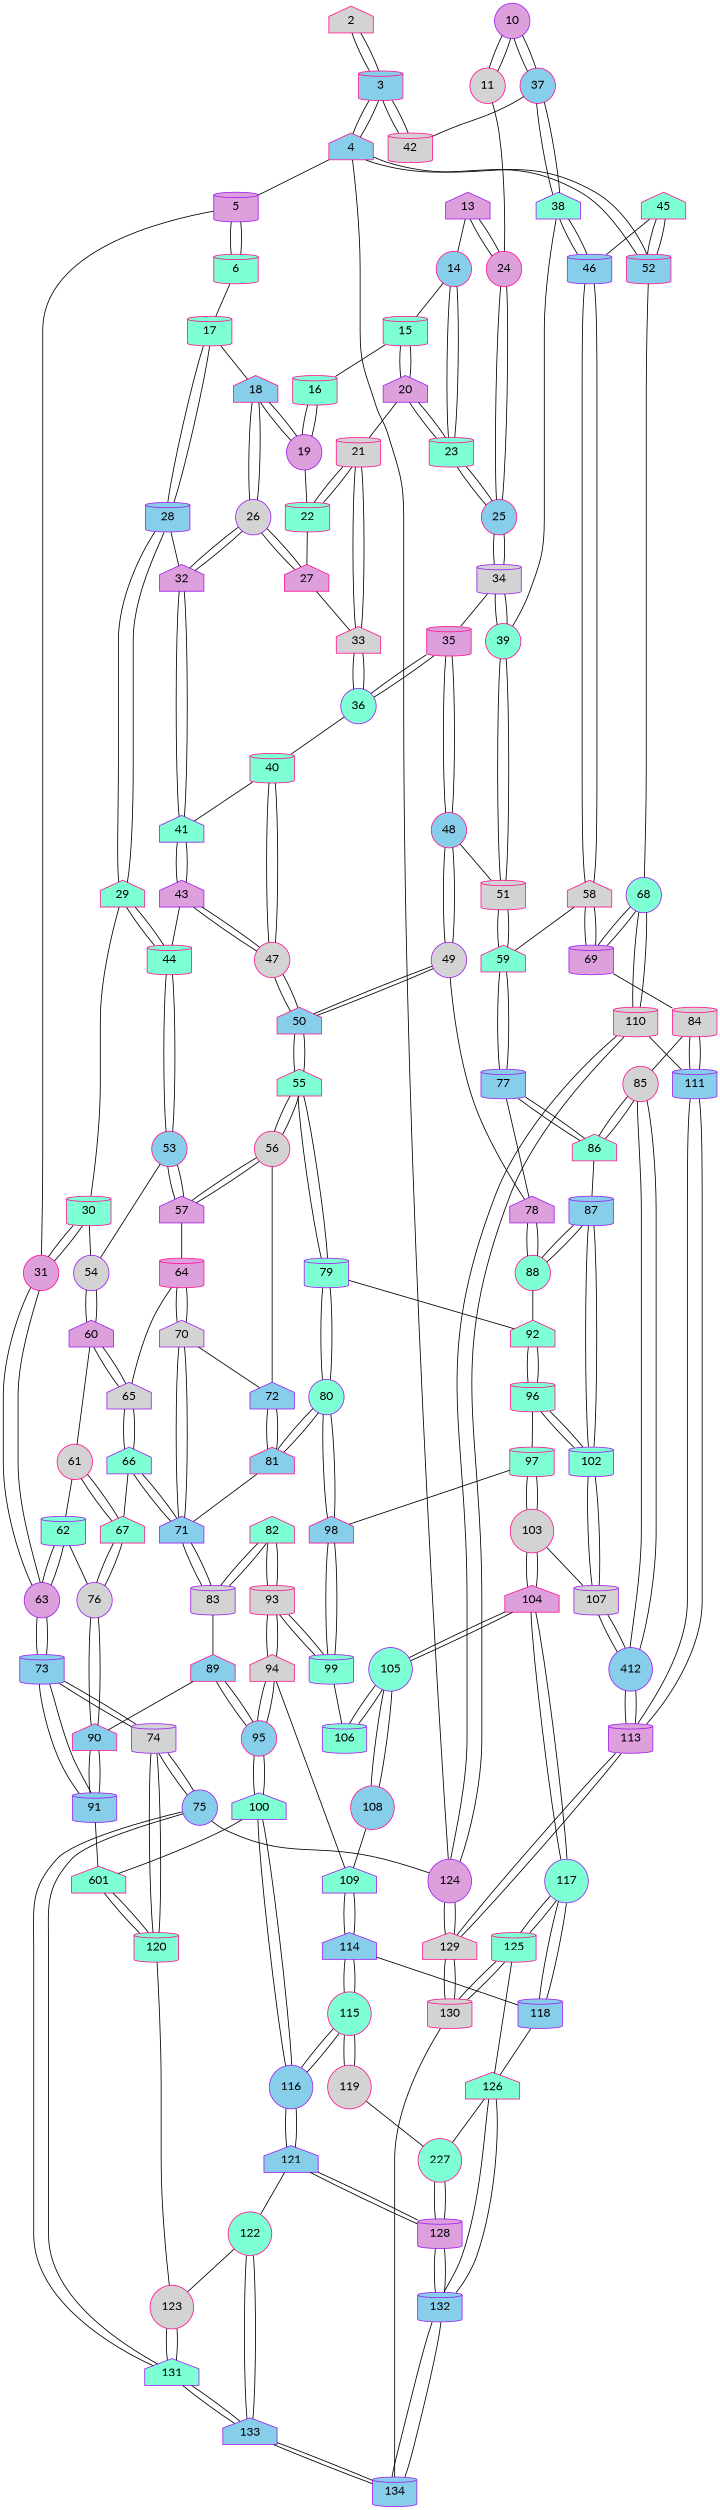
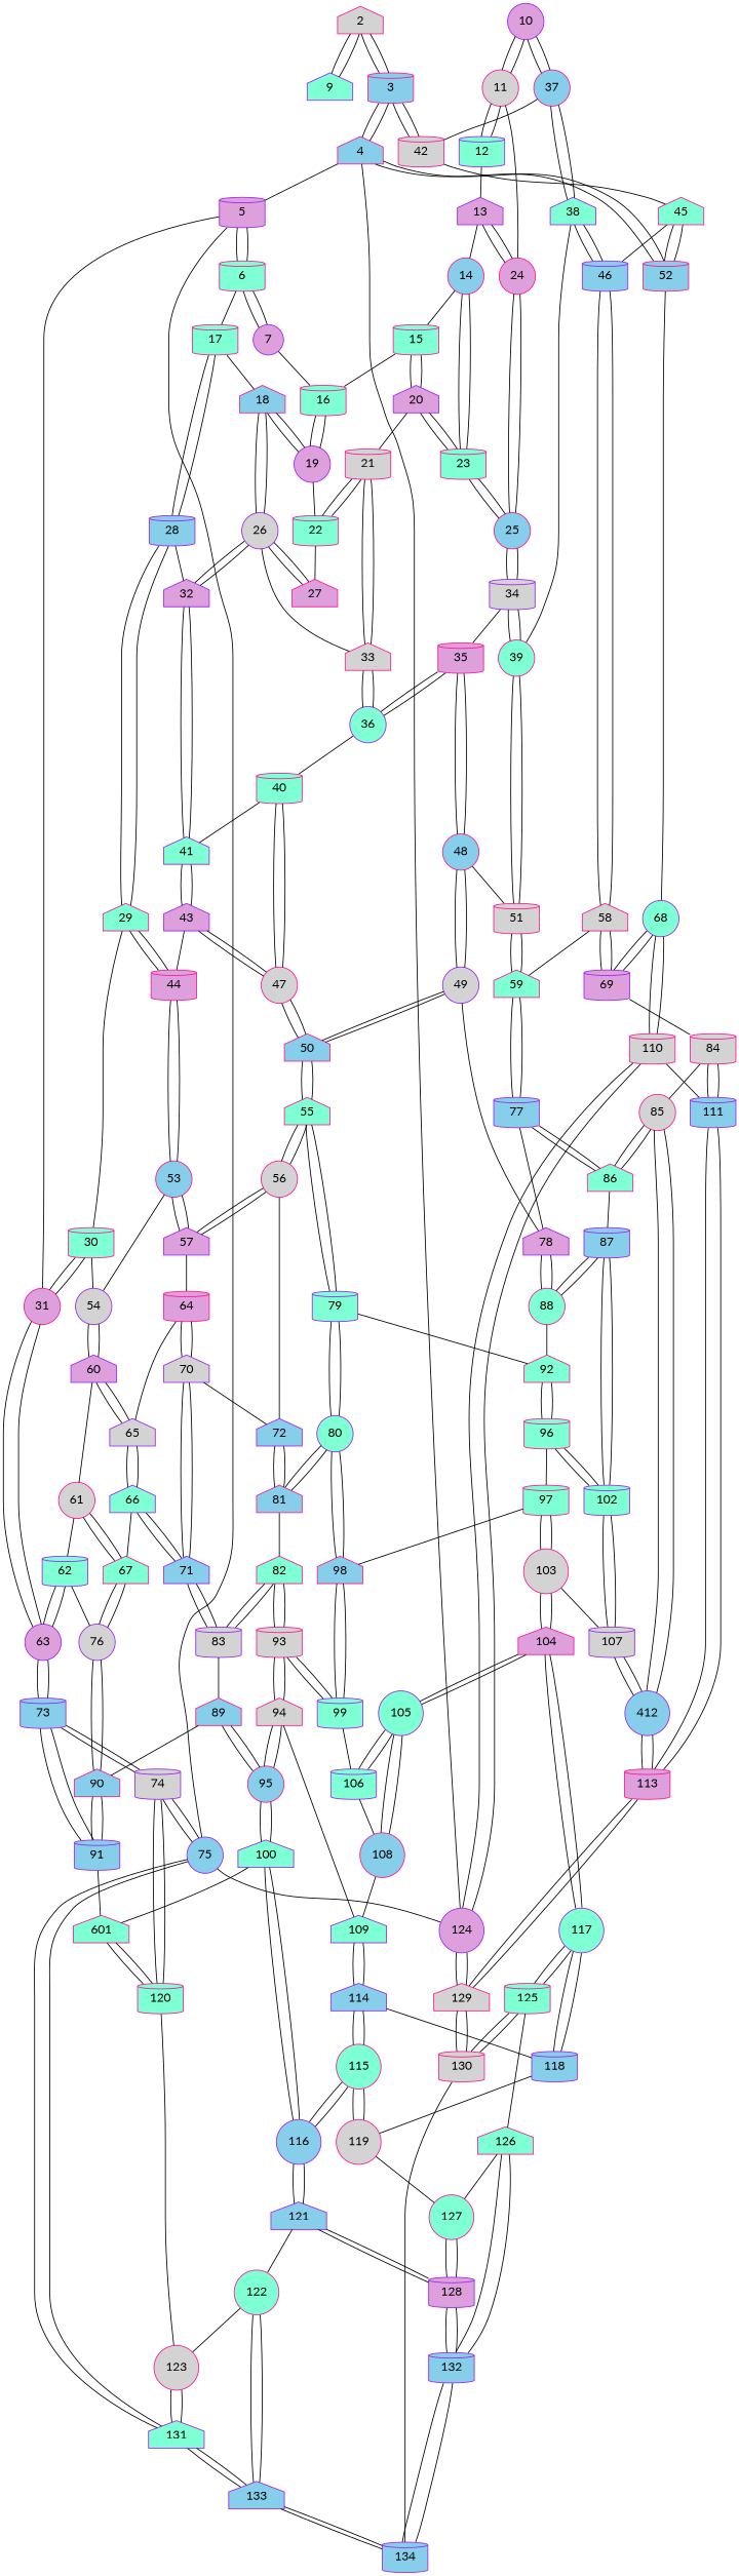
  graph {
    fontname=Lato
    node [color=deeppink fillcolor=aquamarine fontname=Lato shape=cylinder style=filled]
    edge [fontname=Lato]
    2 [fillcolor=lightgrey shape=house]
+   9 [color=purple shape=house]
    3 [fillcolor=skyblue]
    4 [fillcolor=skyblue shape=house]
    42 [fillcolor=lightgrey]
    5 [color=purple fillcolor=plum]
    52 [fillcolor=skyblue]
    124 [color=purple fillcolor=plum shape=circle]
    45 [shape=house]
    6
    31 [fillcolor=plum shape=circle]
    75 [color=purple fillcolor=skyblue shape=circle]
    68 [color=purple shape=circle]
    129 [fillcolor=lightgrey shape=house]
+   7 [color=purple fillcolor=plum shape=circle]
    17
    63 [color=purple fillcolor=plum shape=circle]
    131 [color=purple shape=house]
    16
    18 [fillcolor=skyblue shape=house]
    28 [color=purple fillcolor=skyblue]
    19 [color=purple fillcolor=plum shape=circle]
+   12 [color=purple]
    13 [color=purple fillcolor=plum shape=house]
    10 [color=purple fillcolor=plum shape=circle]
    11 [fillcolor=lightgrey shape=circle]
    37 [fillcolor=skyblue shape=circle]
    24 [fillcolor=plum shape=circle]
    38 [color=purple shape=house]
    25 [fillcolor=skyblue shape=circle]
    14 [fillcolor=skyblue shape=circle]
    15
    23
    20 [color=purple fillcolor=plum shape=house]
    21 [fillcolor=lightgrey]
    22
    26 [color=purple fillcolor=lightgrey shape=circle]
    32 [color=purple fillcolor=plum shape=house]
    29 [shape=house]
    27 [fillcolor=plum shape=house]
    33 [fillcolor=lightgrey shape=house]
    36 [color=purple shape=circle]
    34 [color=purple fillcolor=lightgrey]
    35 [fillcolor=plum]
    39 [shape=circle]
    41 [color=purple shape=house]
    30
-   44
+   44 [fillcolor=plum]
    54 [color=purple fillcolor=lightgrey shape=circle]
    53 [fillcolor=skyblue shape=circle]
    60 [color=purple fillcolor=plum shape=house]
    73 [color=purple fillcolor=skyblue]
    43 [color=purple fillcolor=plum shape=house]
    40
    48 [fillcolor=skyblue shape=circle]
    51 [fillcolor=lightgrey]
    49 [color=purple fillcolor=lightgrey shape=circle]
    47 [fillcolor=lightgrey shape=circle]
    46 [color=purple fillcolor=skyblue]
    58 [fillcolor=lightgrey shape=house]
    59 [shape=house]
    50 [fillcolor=skyblue shape=house]
    57 [color=purple fillcolor=plum shape=house]
    69 [color=purple fillcolor=plum]
    55 [shape=house]
    78 [color=purple fillcolor=plum shape=house]
    88 [shape=circle]
    56 [fillcolor=lightgrey shape=circle]
    79 [color=purple]
    77 [color=purple fillcolor=skyblue]
    110 [fillcolor=lightgrey]
    64 [fillcolor=plum]
    61 [fillcolor=lightgrey shape=circle]
    65 [color=purple fillcolor=lightgrey shape=house]
    72 [color=purple fillcolor=skyblue shape=house]
    80 [color=purple shape=circle]
    92 [shape=house]
    81 [fillcolor=skyblue shape=house]
    70 [color=purple fillcolor=lightgrey shape=house]
    84 [fillcolor=lightgrey]
    86 [shape=house]
    62 [color=purple]
    67 [shape=house]
    66 [color=purple shape=house]
    76 [color=purple fillcolor=lightgrey shape=circle]
    90 [fillcolor=skyblue shape=house]
    74 [color=purple fillcolor=lightgrey]
    91 [color=purple fillcolor=skyblue]
    71 [color=purple fillcolor=skyblue shape=house]
    83 [color=purple fillcolor=lightgrey]
    111 [color=purple fillcolor=skyblue]
    85 [fillcolor=lightgrey shape=circle]
    89 [fillcolor=skyblue shape=house]
    82 [shape=house]
    120
    n96 [label=601 shape=house]
    123 [fillcolor=lightgrey shape=circle]
    133 [color=purple fillcolor=skyblue shape=house]
    87 [color=purple fillcolor=skyblue]
    98 [fillcolor=skyblue shape=house]
    96
    99 [color=purple]
    93 [fillcolor=lightgrey]
    94 [fillcolor=lightgrey shape=house]
    95 [fillcolor=skyblue shape=circle]
    n106 [color=purple fillcolor=skyblue label=412 shape=circle]
-   113 [color=purple fillcolor=plum]
+   113 [fillcolor=plum]
    102 [color=purple]
    107 [color=purple fillcolor=lightgrey]
    100 [color=purple shape=house]
    97
    109 [color=purple shape=house]
    106 [color=purple]
    114 [color=purple fillcolor=skyblue shape=house]
    116 [color=purple fillcolor=skyblue shape=circle]
    103 [fillcolor=lightgrey shape=circle]
    104 [fillcolor=plum shape=house]
    108 [fillcolor=skyblue shape=circle]
    121 [color=purple fillcolor=skyblue shape=house]
    105 [color=purple shape=circle]
    117 [color=purple shape=circle]
    118 [color=purple fillcolor=skyblue]
    125
    115 [shape=circle]
    130 [fillcolor=lightgrey]
    119 [fillcolor=lightgrey shape=circle]
-   127 [shape=circle label=227]
+   127 [shape=circle]
    122 [shape=circle]
    128 [color=purple fillcolor=plum]
    126 [shape=house]
    132 [color=purple fillcolor=skyblue]
    134 [color=purple fillcolor=skyblue]
+   2 -- 9
+   2 -- 9
    2 -- 3
    2 -- 3
    3 -- 4
    3 -- 4
    3 -- 42
    3 -- 42
    4 -- 5
    4 -- 52
    4 -- 52
    4 -- 124
+   42 -- 45
    5 -- 6
    5 -- 6
    5 -- 31
+   5 -- 75
    52 -- 68
    124 -- 129
    124 -- 129
    45 -- 52
    45 -- 52
    45 -- 46
+   6 -- 7
+   6 -- 7
    6 -- 17
    31 -- 63
    31 -- 63
    75 -- 124
    75 -- 131
    75 -- 131
    68 -- 69
    68 -- 69
    68 -- 110
    68 -- 110
    129 -- 130
    129 -- 130
+   7 -- 16
    17 -- 18
    17 -- 28
    17 -- 28
    63 -- 73
    63 -- 73
    131 -- 133
    131 -- 133
    16 -- 19
    16 -- 19
    18 -- 19
    18 -- 19
    18 -- 26
    18 -- 26
    28 -- 32
    28 -- 29
    28 -- 29
    19 -- 22
+   12 -- 13
    13 -- 24
    13 -- 24
    13 -- 14
    10 -- 11
    10 -- 11
    10 -- 37
    10 -- 37
+   11 -- 12
+   11 -- 12
    11 -- 24
    37 -- 42
    37 -- 38
    37 -- 38
    24 -- 25
    24 -- 25
    38 -- 39
    38 -- 46
    38 -- 46
    25 -- 34
    25 -- 34
    14 -- 15
    14 -- 23
    14 -- 23
    15 -- 16
    15 -- 20
    15 -- 20
    23 -- 25
    23 -- 25
    20 -- 23
    20 -- 23
    20 -- 21
    21 -- 22
    21 -- 22
    21 -- 33
    21 -- 33
    22 -- 27
    26 -- 32
    26 -- 32
    26 -- 27
    26 -- 27
    32 -- 41
    32 -- 41
    29 -- 30
    29 -- 44
    29 -- 44
-   27 -- 33
+   26 -- 33
    33 -- 36
    33 -- 36
    36 -- 40
    34 -- 35
    34 -- 39
    34 -- 39
    35 -- 36
    35 -- 36
    35 -- 48
    35 -- 48
    39 -- 51
    39 -- 51
    41 -- 43
    41 -- 43
    30 -- 31
    30 -- 31
    30 -- 54
    44 -- 53
    44 -- 53
    54 -- 60
    54 -- 60
    53 -- 54
    53 -- 57
    53 -- 57
    60 -- 61
    60 -- 65
    60 -- 65
    73 -- 74
    73 -- 74
    73 -- 91
    73 -- 91
    43 -- 44
    43 -- 47
    43 -- 47
    40 -- 41
    40 -- 47
    40 -- 47
    48 -- 51
    48 -- 49
    48 -- 49
    51 -- 59
    51 -- 59
    49 -- 50
    49 -- 50
    49 -- 78
    47 -- 50
    47 -- 50
    46 -- 58
    46 -- 58
    58 -- 59
    58 -- 69
    58 -- 69
    59 -- 77
    59 -- 77
    50 -- 55
    50 -- 55
    57 -- 64
    69 -- 84
    55 -- 56
    55 -- 56
    55 -- 79
    55 -- 79
    78 -- 88
    78 -- 88
    88 -- 92
    56 -- 57
    56 -- 57
    56 -- 72
    79 -- 80
    79 -- 80
    79 -- 92
    77 -- 78
    77 -- 86
    77 -- 86
    110 -- 124
    110 -- 124
    110 -- 111
    64 -- 65
    64 -- 70
    64 -- 70
    61 -- 62
    61 -- 67
    61 -- 67
    65 -- 66
    65 -- 66
    72 -- 81
    72 -- 81
    80 -- 81
    80 -- 81
    80 -- 98
    80 -- 98
    92 -- 96
    92 -- 96
-   81 -- 71
+   81 -- 82
    70 -- 72
    70 -- 71
    70 -- 71
    84 -- 111
    84 -- 111
    84 -- 85
    86 -- 87
    62 -- 63
    62 -- 63
    62 -- 76
    67 -- 76
    67 -- 76
    66 -- 67
    66 -- 71
    66 -- 71
    76 -- 90
    76 -- 90
    90 -- 91
    90 -- 91
    74 -- 75
    74 -- 75
    74 -- 120
    74 -- 120
    91 -- n96
    71 -- 83
    71 -- 83
    83 -- 89
    111 -- 113
    111 -- 113
    85 -- 86
    85 -- 86
    85 -- n106
    85 -- n106
    89 -- 90
    89 -- 95
    89 -- 95
    82 -- 83
    82 -- 83
    82 -- 93
    82 -- 93
    120 -- 123
    n96 -- 120
    n96 -- 120
    123 -- 131
    123 -- 131
    133 -- 134
    133 -- 134
    87 -- 88
    87 -- 88
    87 -- 102
    87 -- 102
    98 -- 99
    98 -- 99
    96 -- 102
    96 -- 102
    96 -- 97
    99 -- 106
    93 -- 99
    93 -- 99
    93 -- 94
    93 -- 94
    94 -- 95
    94 -- 95
    94 -- 109
    95 -- 100
    95 -- 100
    n106 -- 113
    n106 -- 113
    113 -- 129
    113 -- 129
    102 -- 107
    102 -- 107
    107 -- n106
    107 -- n106
    100 -- n96
    100 -- 116
    100 -- 116
    97 -- 98
    97 -- 103
    97 -- 103
    109 -- 114
    109 -- 114
+   106 -- 108
    114 -- 118
    114 -- 115
    114 -- 115
    116 -- 121
    116 -- 121
    103 -- 107
    103 -- 104
    103 -- 104
    104 -- 105
    104 -- 105
    104 -- 117
    104 -- 117
    108 -- 109
    121 -- 122
    121 -- 128
    121 -- 128
    105 -- 106
    105 -- 106
    105 -- 108
    105 -- 108
    117 -- 118
    117 -- 118
    117 -- 125
    117 -- 125
-   118 -- 126
+   118 -- 119
    125 -- 130
    125 -- 130
    125 -- 126
    115 -- 116
    115 -- 116
    115 -- 119
    115 -- 119
    130 -- 134
    119 -- 127
    127 -- 128
    127 -- 128
    122 -- 123
    122 -- 133
    122 -- 133
    128 -- 132
    128 -- 132
    126 -- 127
    126 -- 132
    126 -- 132
    132 -- 134
    132 -- 134
  }
